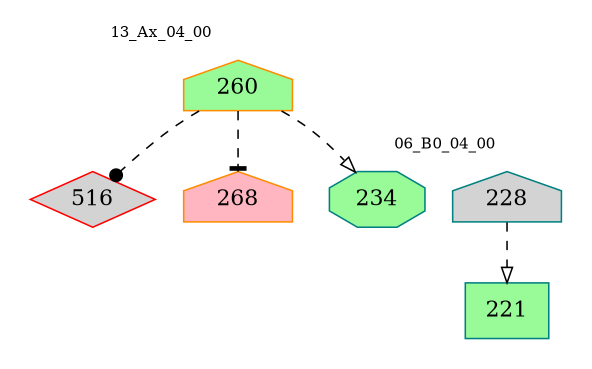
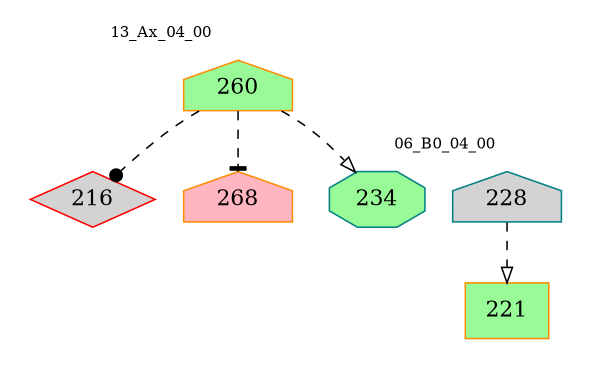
  digraph {
    node [color=darkorange fillcolor=palegreen shape=house style=filled]
    edge [arrowhead=onormal color=black style=dashed]
    n1 [label=260]
-   n2 [color=red fillcolor=lightgrey label=516 shape=diamond]
+   n2 [color=red fillcolor=lightgrey label=216 shape=diamond]
    n3 [fillcolor=lightpink label=268]
    n4 [color=teal fillcolor=lightgrey label=228]
-   n5 [color=teal label=221 shape=box]
+   n5 [label=221 shape=box]
    n6 [color=teal label=234 shape=octagon]
    subgraph cluster_1 {
      color=white
      fontsize=10
      label="13_Ax_04_00"
      n1
      n2
      n3
    }
    subgraph cluster_2 {
      color=white
      fontsize=10
      label="06_B0_04_00"
      n4
      n5
      n6
    }
    n1 -> n2 [arrowhead=dot]
    n1 -> n3 [arrowhead=tee]
    n1 -> n6
    n4 -> n5
  }
